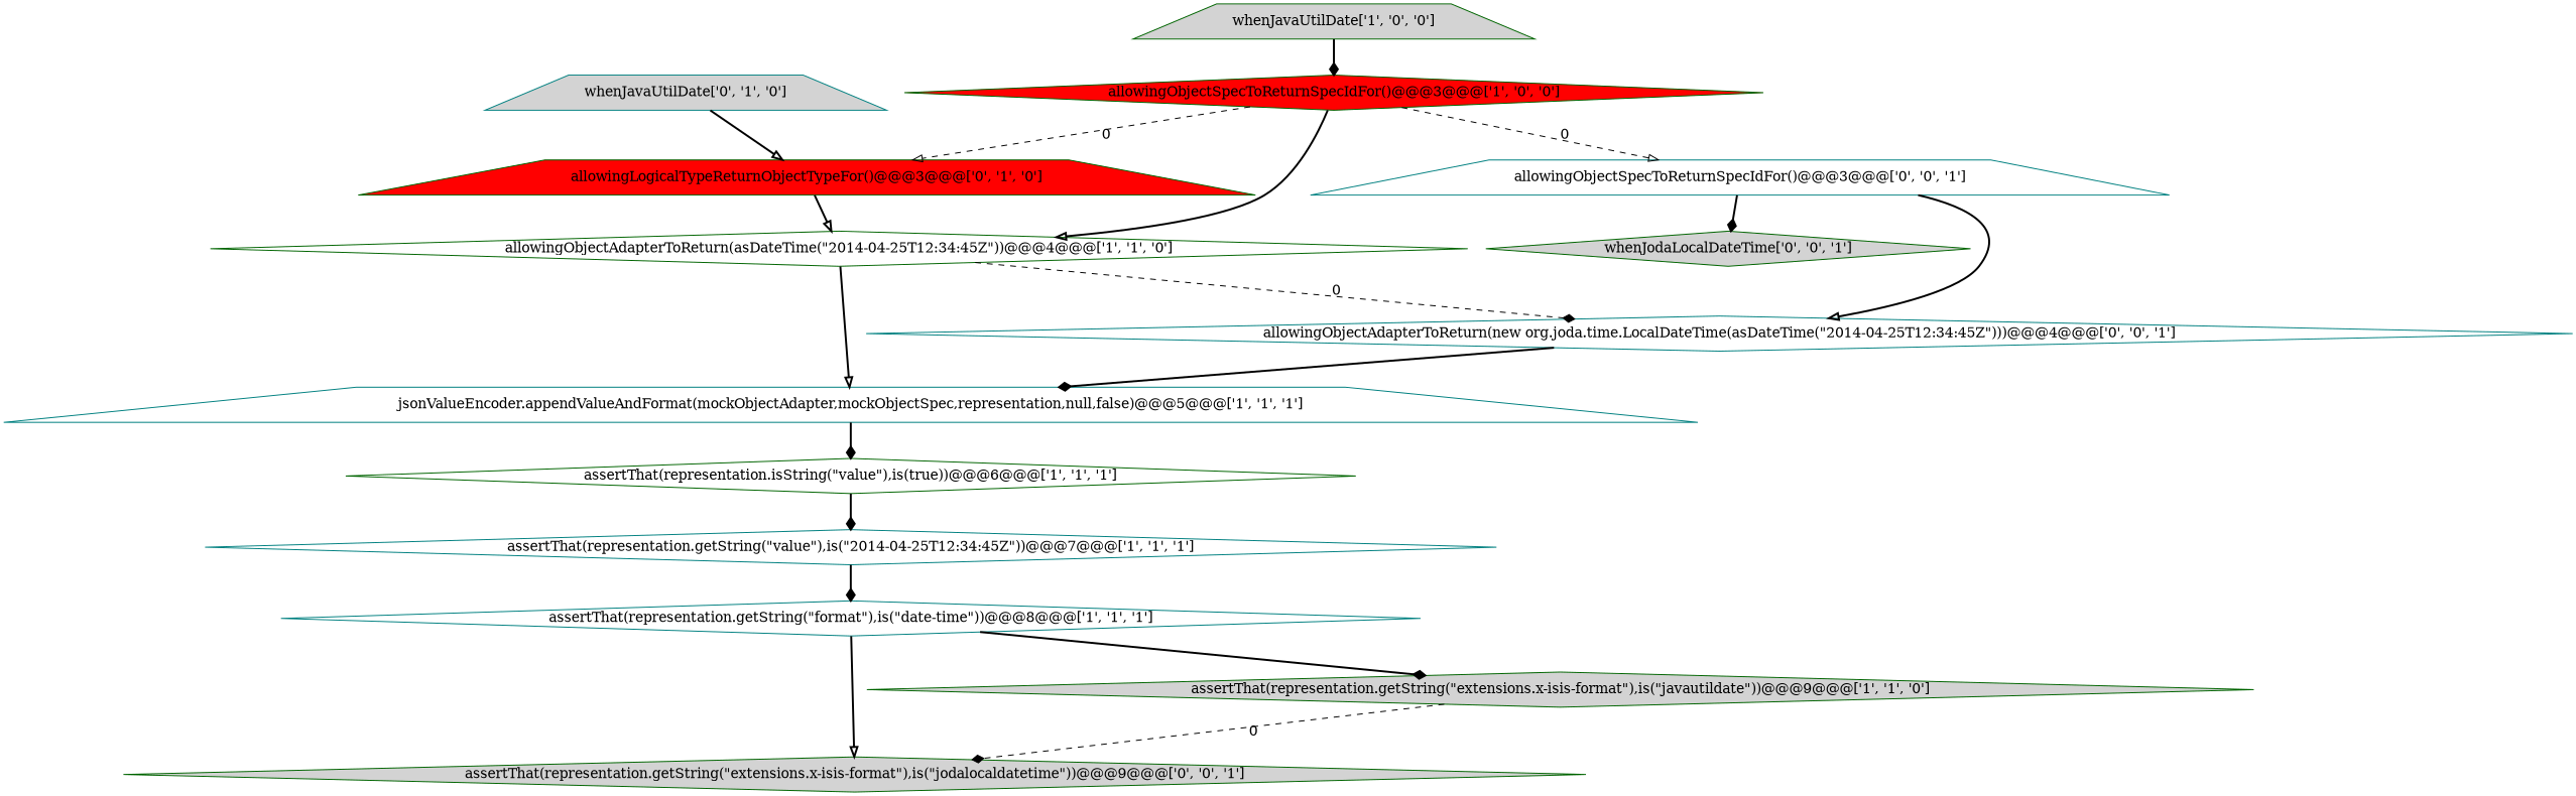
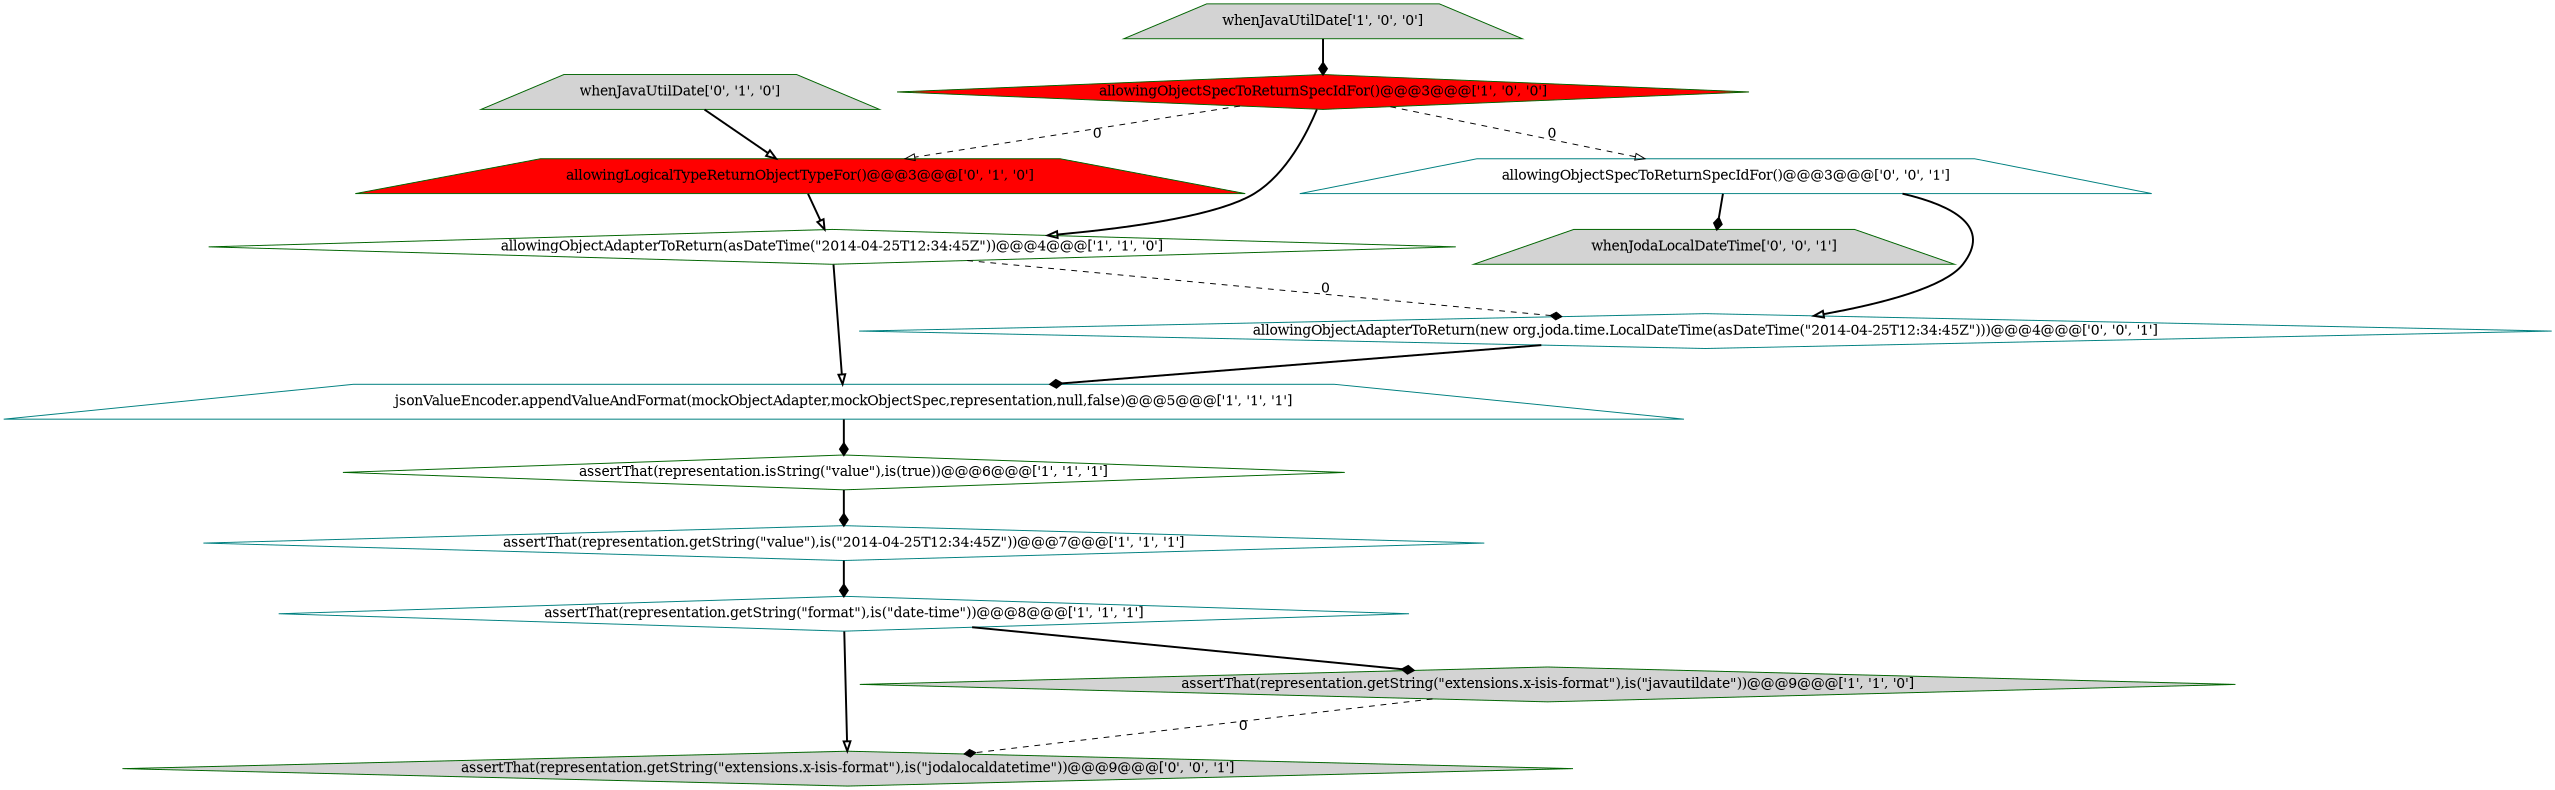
  digraph {
    node [color=darkgreen fillcolor=white shape=diamond style=filled]
    edge [arrowhead=diamond style=bold]
    n1 [fillcolor=lightgray label="assertThat(representation.getString(\"extensions.x-isis-format\"),is(\"jodalocaldatetime\"))@@@9@@@['0', '0', '1']"]
    n2 [color=teal label="allowingObjectAdapterToReturn(new org.joda.time.LocalDateTime(asDateTime(\"2014-04-25T12:34:45Z\")))@@@4@@@['0', '0', '1']"]
    n3 [color=teal label="jsonValueEncoder.appendValueAndFormat(mockObjectAdapter,mockObjectSpec,representation,null,false)@@@5@@@['1', '1', '1']" shape=trapezium]
    n4 [label="assertThat(representation.isString(\"value\"),is(true))@@@6@@@['1', '1', '1']"]
    n5 [label="allowingObjectAdapterToReturn(asDateTime(\"2014-04-25T12:34:45Z\"))@@@4@@@['1', '1', '0']"]
    n6 [color=teal label="assertThat(representation.getString(\"value\"),is(\"2014-04-25T12:34:45Z\"))@@@7@@@['1', '1', '1']"]
    n7 [color=teal label="assertThat(representation.getString(\"format\"),is(\"date-time\"))@@@8@@@['1', '1', '1']"]
-   n8 [fillcolor=lightgray label="whenJodaLocalDateTime['0', '0', '1']"]
+   n8 [fillcolor=lightgray label="whenJodaLocalDateTime['0', '0', '1']" shape=trapezium]
    n9 [color=teal label="allowingObjectSpecToReturnSpecIdFor()@@@3@@@['0', '0', '1']" shape=trapezium]
    n10 [fillcolor=lightgray label="whenJavaUtilDate['1', '0', '0']" shape=trapezium]
    n11 [fillcolor=red label="allowingObjectSpecToReturnSpecIdFor()@@@3@@@['1', '0', '0']"]
    n12 [fillcolor=red label="allowingLogicalTypeReturnObjectTypeFor()@@@3@@@['0', '1', '0']" shape=trapezium]
    n13 [fillcolor=lightgray label="assertThat(representation.getString(\"extensions.x-isis-format\"),is(\"javautildate\"))@@@9@@@['1', '1', '0']"]
-   n14 [color=teal fillcolor=lightgray label="whenJavaUtilDate['0', '1', '0']" shape=trapezium]
+   n14 [fillcolor=lightgray label="whenJavaUtilDate['0', '1', '0']" shape=trapezium]
    n2 -> n3
    n3 -> n4
    n4 -> n6
    n5 -> n2 [label=0 style=dashed]
    n5 -> n3 [arrowhead=onormal]
    n6 -> n7
    n7 -> n1 [arrowhead=onormal]
    n7 -> n13
    n9 -> n2 [arrowhead=onormal]
    n9 -> n8
    n10 -> n11
    n11 -> n5 [arrowhead=onormal]
    n11 -> n9 [arrowhead=onormal label=0 style=dashed]
    n11 -> n12 [arrowhead=onormal label=0 style=dashed]
    n12 -> n5 [arrowhead=onormal]
    n13 -> n1 [label=0 style=dashed]
    n14 -> n12 [arrowhead=onormal]
  }
